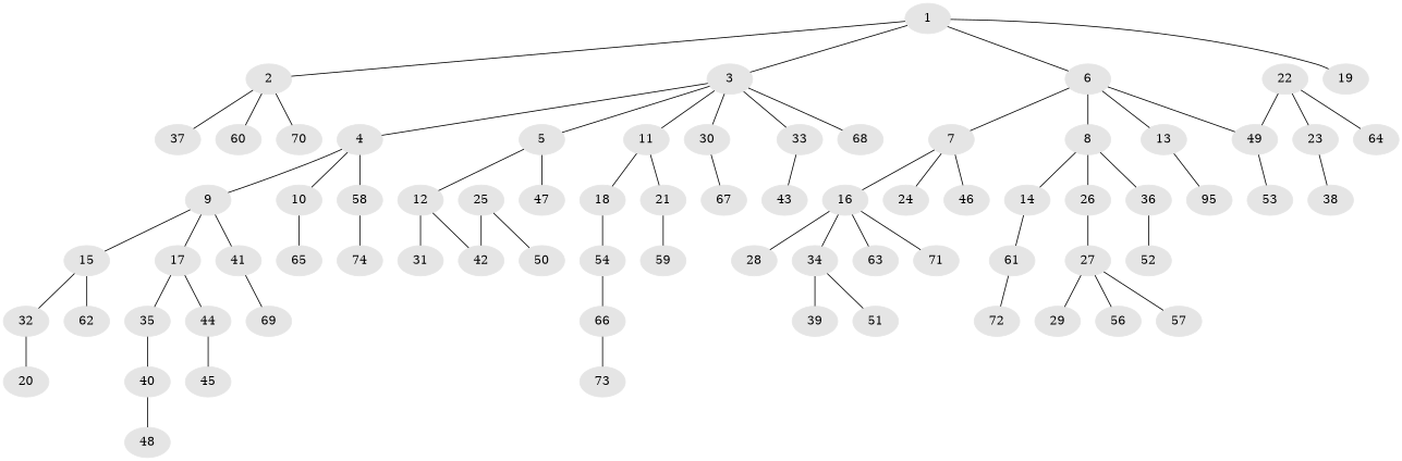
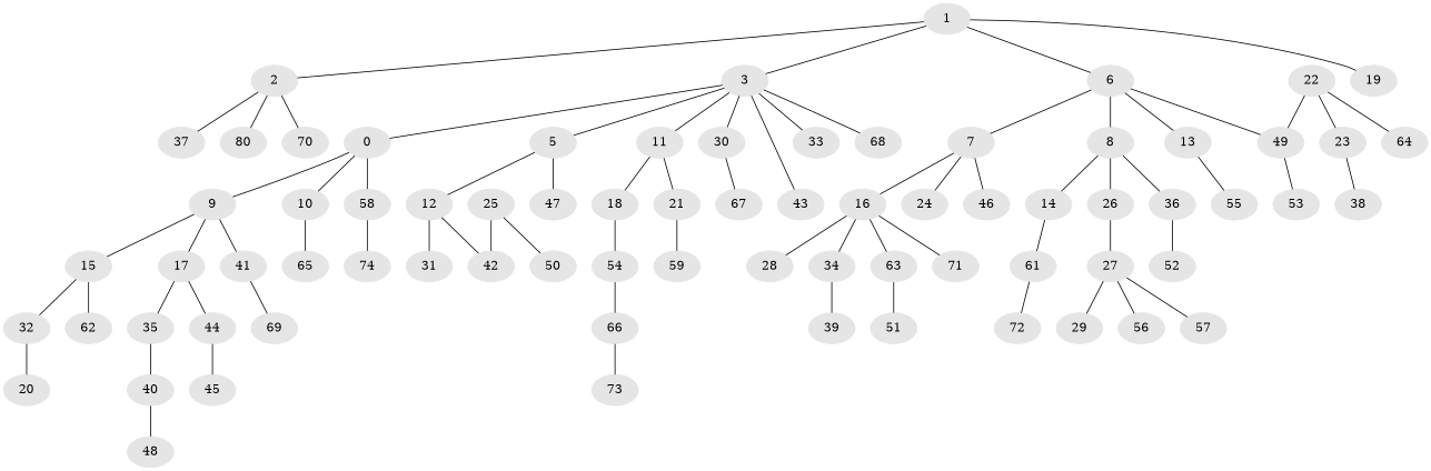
  graph {
    node [color=gray90 style=filled]
    1
    2
    3
    6
    19
    37
-   60
+   60 [label=80]
    70
-   4
+   4 [label=0]
    5
    11
    30
    33
    43
    68
    7
    8
    13
    49
    9
    10
    58
    12
    47
    18
    21
    67
    15
    17
    41
    65
    74
    31
    42
    16
    24
    46
    14
    26
    36
-   55 [label=95]
+   55
    22
    23
    64
    28
    34
    63
    71
    61
    27
    52
    32
    62
    35
    44
    69
    54
    59
    25
    50
    72
    20
    39
    51
    40
    45
    66
    38
    53
    29
    56
    57
    48
    73
    1 -- 2
    1 -- 3
    1 -- 6
    1 -- 19
    2 -- 37
    2 -- 60
    2 -- 70
    3 -- 4
    3 -- 5
    3 -- 11
    3 -- 30
    3 -- 33
-   33 -- 43
+   3 -- 43
    3 -- 68
    6 -- 7
    6 -- 8
    6 -- 13
    6 -- 49
    4 -- 9
    4 -- 10
    4 -- 58
    5 -- 12
    5 -- 47
    11 -- 18
    11 -- 21
    30 -- 67
    7 -- 16
    7 -- 24
    7 -- 46
    8 -- 14
    8 -- 26
    8 -- 36
    13 -- 55
    49 -- 53
    9 -- 15
    9 -- 17
    9 -- 41
    10 -- 65
    58 -- 74
    12 -- 31
    12 -- 42
    18 -- 54
    21 -- 59
    15 -- 32
    15 -- 62
    17 -- 35
    17 -- 44
    41 -- 69
    16 -- 28
    16 -- 34
    16 -- 63
    16 -- 71
    14 -- 61
    26 -- 27
    36 -- 52
    22 -- 49
    22 -- 23
    22 -- 64
    23 -- 38
    34 -- 39
-   34 -- 51
+   63 -- 51
    61 -- 72
    27 -- 29
    27 -- 56
    27 -- 57
    32 -- 20
    35 -- 40
    44 -- 45
    54 -- 66
    25 -- 42
    25 -- 50
    40 -- 48
    66 -- 73
  }
